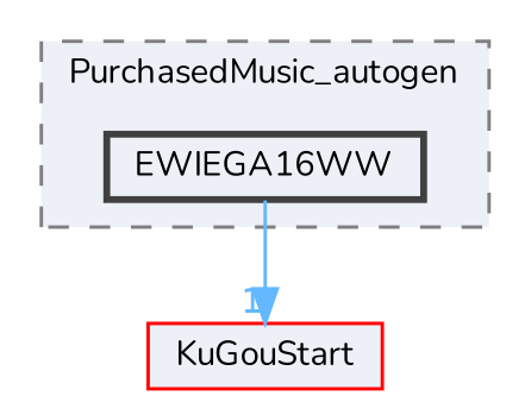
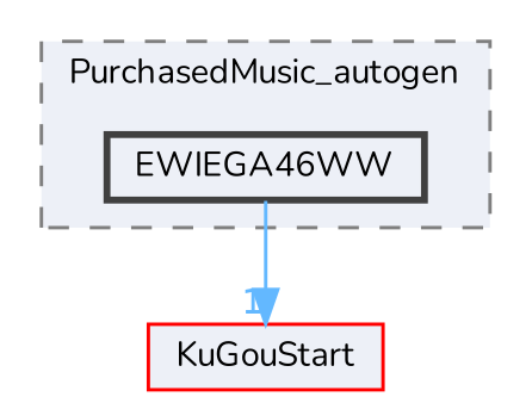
  digraph {
    compound=true
    fontname=Nunito
    node [fillcolor="#edf0f7" fontname=Nunito fontsize=10 shape=box]
-   n1 [color=grey25 height=0.2 label=EWIEGA16WW style="filled,bold" width=0.4]
+   n1 [color=grey25 height=0.2 label=EWIEGA46WW style="filled,bold" width=0.4]
    n2 [color=red height=0.2 label=KuGouStart style=filled width=0.4]
    subgraph cluster_1 {
      bgcolor="#edf0f7"
      fontsize=10
      label=PurchasedMusic_autogen
      pencolor=grey50
      style="filled,dashed"
      n1
    }
    n1 -> n2 [color=steelblue1 fontcolor=steelblue1 fontname=Nunito fontsize=10 headlabel=1 labeldistance=1.5 labelfontname=Helvetica labelfontsize=10]
  }
